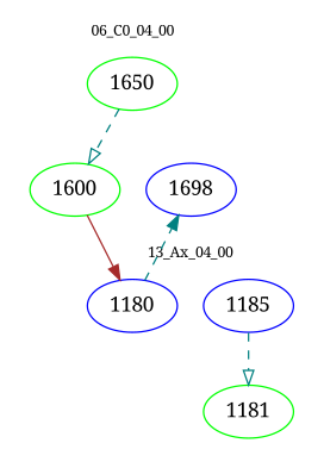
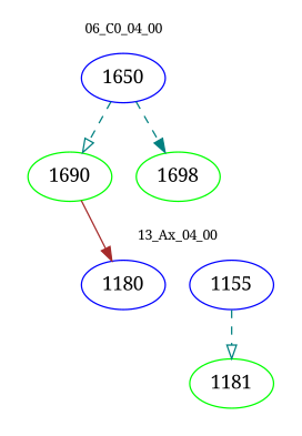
  digraph {
    fontname="Noto Serif"
    node [color=blue fontname="Noto Serif"]
    edge [arrowhead=onormal color=teal fontname="Noto Serif" style=dashed]
-   n1 [label=1185]
+   n1 [label=1155]
    n2 [label=1180]
    n3 [color=green label=1181]
-   n4 [color=green label=1650]
-   n5 [color=green label=1600]
-   n6 [label=1698]
+   n4 [label=1650]
+   n5 [color=green label=1690]
+   n6 [color=green label=1698]
    subgraph cluster_1 {
      color=white
      fontsize=10
      label="13_Ax_04_00"
      n1
      n2
      n3
    }
    subgraph cluster_2 {
      color=white
      fontsize=10
      label="06_C0_04_00"
      n4
      n5
      n6
    }
    n1 -> n3
    n4 -> n5
-   n2 -> n6 [arrowhead=normal]
+   n4 -> n6 [arrowhead=normal]
    n5 -> n2 [arrowhead=normal color=brown style=solid]
  }
